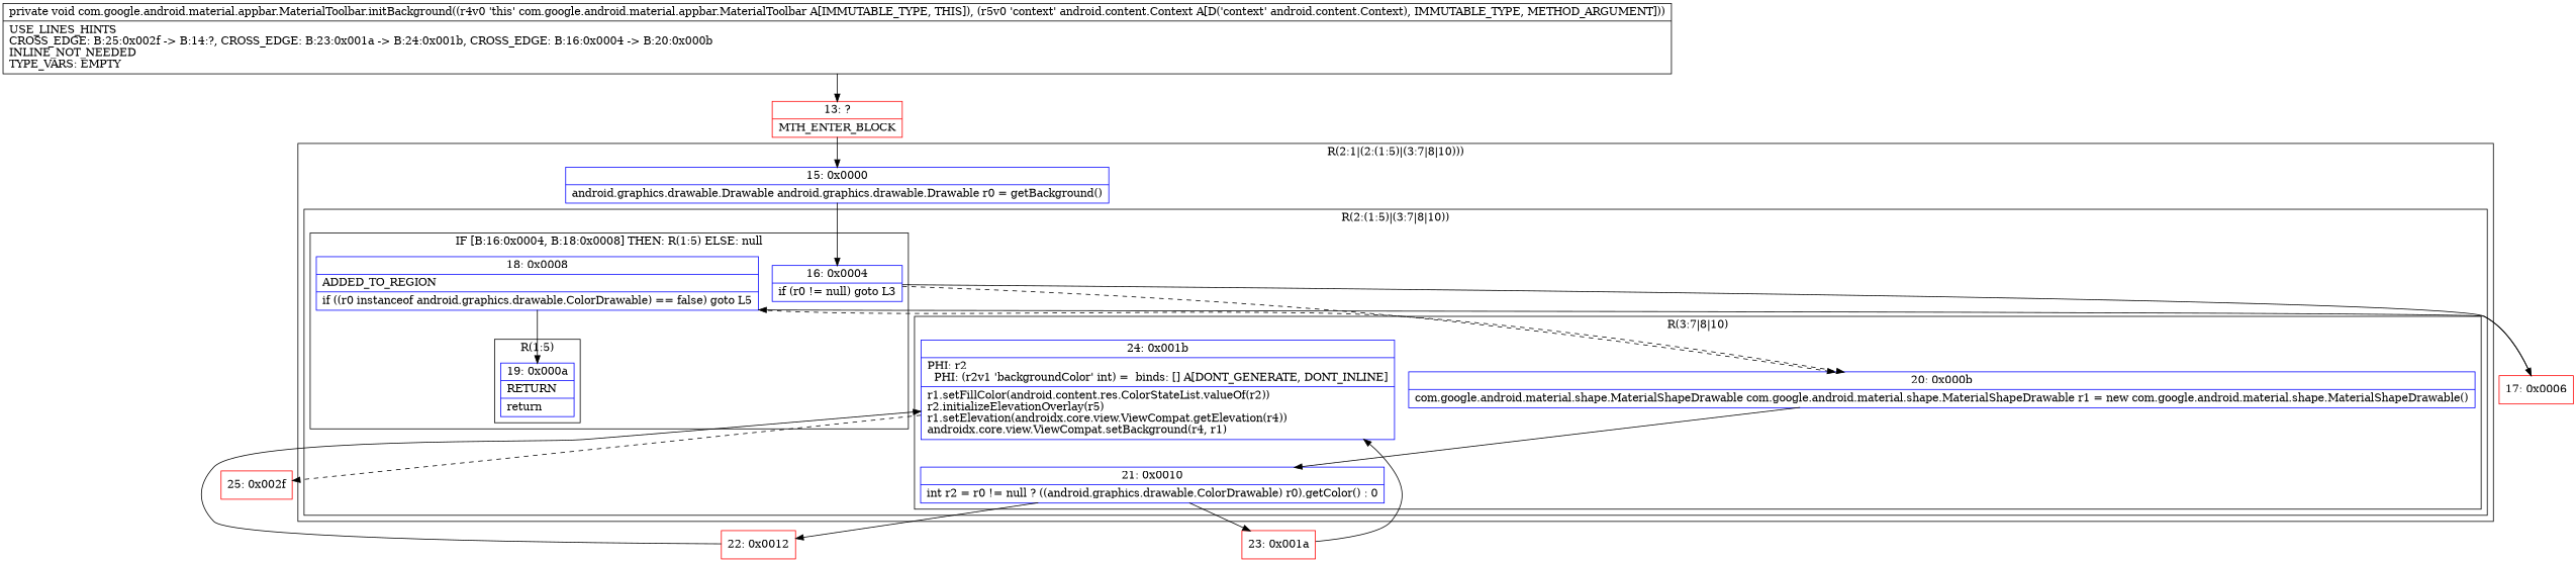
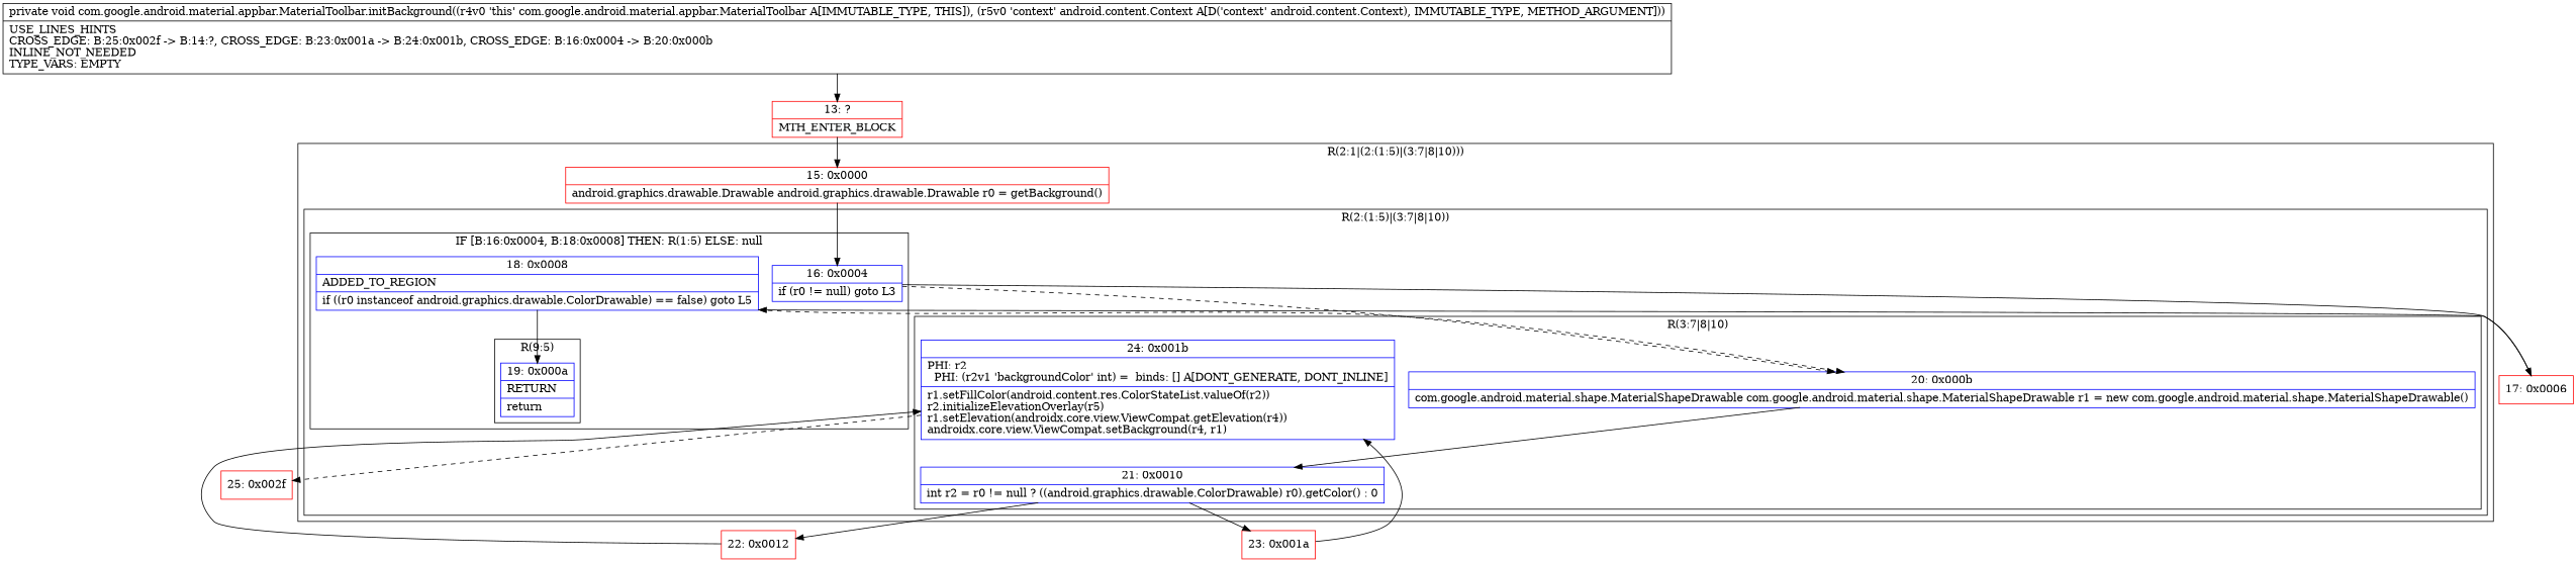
  digraph {
    node [color=blue shape=record]
    n1 [label="{19\:\ 0x000a|RETURN\l|return\l}"]
    n2 [label="{16\:\ 0x0004|if (r0 != null) goto L3\l}"]
    n3 [label="{18\:\ 0x0008|ADDED_TO_REGION\l|if ((r0 instanceof android.graphics.drawable.ColorDrawable) == false) goto L5\l}"]
    n4 [label="{20\:\ 0x000b|com.google.android.material.shape.MaterialShapeDrawable com.google.android.material.shape.MaterialShapeDrawable r1 = new com.google.android.material.shape.MaterialShapeDrawable()\l}"]
    n5 [label="{21\:\ 0x0010|int r2 = r0 != null ? ((android.graphics.drawable.ColorDrawable) r0).getColor() : 0\l}"]
    n6 [label="{24\:\ 0x001b|PHI: r2 \l  PHI: (r2v1 'backgroundColor' int) =  binds: [] A[DONT_GENERATE, DONT_INLINE]\l|r1.setFillColor(android.content.res.ColorStateList.valueOf(r2))\lr2.initializeElevationOverlay(r5)\lr1.setElevation(androidx.core.view.ViewCompat.getElevation(r4))\landroidx.core.view.ViewCompat.setBackground(r4, r1)\l}"]
-   n7 [label="{15\:\ 0x0000|android.graphics.drawable.Drawable android.graphics.drawable.Drawable r0 = getBackground()\l}"]
+   n7 [color=red label="{15\:\ 0x0000|android.graphics.drawable.Drawable android.graphics.drawable.Drawable r0 = getBackground()\l}"]
    n8 [color=red label="{17\:\ 0x0006}"]
    n9 [color=red label="{22\:\ 0x0012}"]
    n10 [color=red label="{23\:\ 0x001a}"]
    n11 [color=red label="{25\:\ 0x002f}"]
    n12 [color=red label="{13\:\ ?|MTH_ENTER_BLOCK\l}"]
    n13 [label="{private void com.google.android.material.appbar.MaterialToolbar.initBackground((r4v0 'this' com.google.android.material.appbar.MaterialToolbar A[IMMUTABLE_TYPE, THIS]), (r5v0 'context' android.content.Context A[D('context' android.content.Context), IMMUTABLE_TYPE, METHOD_ARGUMENT]))  | USE_LINES_HINTS\lCROSS_EDGE: B:25:0x002f \-\> B:14:?, CROSS_EDGE: B:23:0x001a \-\> B:24:0x001b, CROSS_EDGE: B:16:0x0004 \-\> B:20:0x000b\lINLINE_NOT_NEEDED\lTYPE_VARS: EMPTY\l}" color=""]
    subgraph cluster_1 {
      label="R(2:1|(2:(1:5)|(3:7|8|10)))"
      n7
      subgraph cluster_2 {
        label="R(2:(1:5)|(3:7|8|10))"
        subgraph cluster_3 {
          label="IF [B:16:0x0004, B:18:0x0008] THEN: R(1:5) ELSE: null"
          n2
          n3
          subgraph cluster_4 {
-           label="R(1:5)"
+           label="R(9:5)"
            n1
          }
        }
        subgraph cluster_5 {
          label="R(3:7|8|10)"
          n4
          n5
          n6
        }
      }
    }
    n2 -> n4 [style=dashed]
    n2 -> n8
    n3 -> n1
    n3 -> n4 [style=dashed]
    n4 -> n5
    n5 -> n9
    n5 -> n10
    n6 -> n11 [style=dashed]
    n7 -> n2
    n8 -> n3
    n9 -> n6
    n10 -> n6
    n12 -> n7
    n13 -> n12
  }
